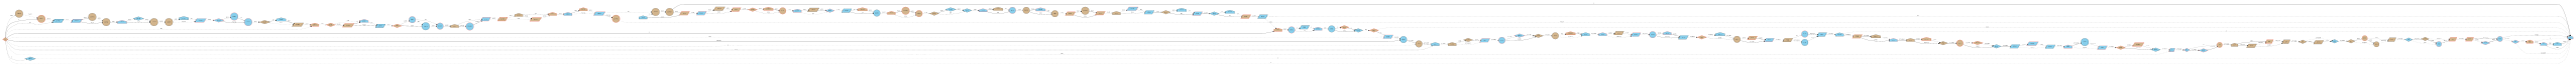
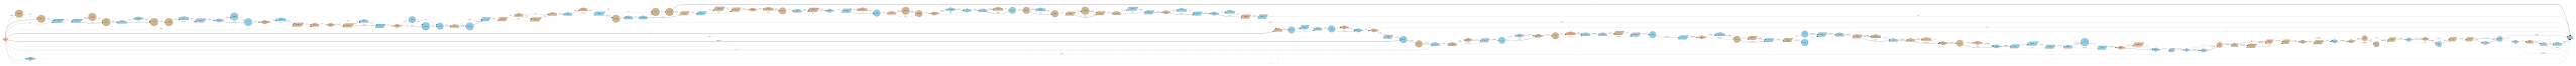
  digraph {
    fontname="Courier Prime"
    rankdir=LR
    node [color=red fillcolor=skyblue fontname="Courier Prime" shape=parallelogram style=filled]
    edge [arrowhead=tee fontname="Courier Prime" style=dotted]
    81 [shape=diamond]
    2
    102 [fillcolor=tan shape=circle]
    8517 [shape=diamond]
    117 [color=black fillcolor=tan shape=house]
    138 [fillcolor=tan]
    8536 [color=black fillcolor=tan]
    159 [color=black fillcolor=tan]
    165 [color=black fillcolor=tan shape=diamond]
    186 [color=black shape=diamond]
    8578 [color=black fillcolor=tan]
    237 [color=black fillcolor=tan shape=diamond]
    243 [fillcolor=tan shape=circle]
    258 [color=black fillcolor=tan shape=circle]
    273 [color=black fillcolor=tan]
    345 [color=black shape=diamond]
    369 [color=black fillcolor=tan shape=diamond]
    375 [shape=circle]
    390 [fillcolor=tan]
    477 [fillcolor=tan]
    498 [shape=circle]
    8656 [shape=diamond]
    1 [shape=house]
    564 [shape=diamond]
    632 [fillcolor=tan shape=house]
    666 [shape=house]
    1982 [color=black shape=house]
    2004 [fillcolor=tan shape=house]
    2028 [fillcolor=tan shape=diamond]
    2067 [shape=house]
    12569 [fillcolor=tan]
    2073 [color=black]
    2094 [fillcolor=tan shape=diamond]
    2103 [shape=circle]
    12616 [color=black shape=circle]
    2124 [shape=circle]
    2151 [color=black fillcolor=tan shape=house]
    2172
    12638 [shape=circle]
    2190 [fillcolor=tan]
    2204 [color=black fillcolor=tan shape=house]
    12645 [fillcolor=tan]
    2235 [fillcolor=tan shape=house]
    2268 [shape=house]
    2274 [fillcolor=tan shape=house]
    12695
+   2307 [shape=house]
    12897 [color=black fillcolor=tan shape=circle]
    12705 [fillcolor=tan shape=circle]
    2313 [color=black shape=house]
    12910 [color=black fillcolor=tan shape=circle]
    2334 [fillcolor=tan]
    2361
    2421 [fillcolor=tan]
    12973 [color=black fillcolor=tan]
    2499 [fillcolor=tan shape=diamond]
    2535 [fillcolor=tan shape=circle]
    13008 [fillcolor=tan shape=house]
    2547 [shape=house]
    2580 [shape=diamond]
    13040 [color=black fillcolor=tan]
    2583 [color=black]
    2604 [color=black shape=circle]
    13060 [fillcolor=tan shape=house]
    2658 [fillcolor=tan shape=house]
    2688 [fillcolor=tan shape=circle]
    13089 [fillcolor=tan shape=circle]
    2730 [color=black fillcolor=tan shape=diamond]
    2751 [color=black shape=diamond]
    13109 [color=black shape=diamond]
    2775 [shape=house]
    2814 [shape=circle]
    13147 [color=black fillcolor=tan shape=house]
    2829 [color=black fillcolor=tan shape=circle]
    2886 [color=black fillcolor=tan shape=circle]
    13203 [shape=house]
    2901 [fillcolor=tan]
    2922 [fillcolor=tan]
    13223 [color=black fillcolor=tan shape=circle]
    2982 [color=black fillcolor=tan shape=house]
    3036 [color=black]
    13276
    3078 [color=black fillcolor=tan shape=diamond]
    3142
    13339 [color=black shape=house]
    3164 [color=black shape=diamond]
    3204 [fillcolor=tan]
    13378 [color=black shape=house]
    3219 [color=black]
    3552 [fillcolor=tan shape=house]
    3641 [shape=circle]
    3662 [shape=house]
    5964 [color=black]
    3672 [color=black shape=circle]
    3699 [color=black shape=diamond]
    5990 [fillcolor=tan shape=diamond]
    3963 [fillcolor=tan shape=diamond]
    6899
    6965 [color=black shape=circle]
    7033 [color=black fillcolor=tan shape=circle]
    7067 [color=black shape=house]
    7106 [color=black fillcolor=tan shape=house]
    7127
    7579 [color=black fillcolor=tan shape=diamond]
    7179 [shape=circle]
    7200 [color=black fillcolor=tan shape=diamond]
    10657 [shape=diamond]
    7209 [color=black fillcolor=tan shape=circle]
    7230 [color=black shape=house]
    10843 [fillcolor=tan shape=house]
    7300 [shape=house]
    7321
    7599 [color=black fillcolor=tan]
    7353 [shape=circle]
    7374 [color=black]
-   7619 [shape=house]
    7440 [fillcolor=tan shape=diamond]
    7461 [color=black fillcolor=tan shape=circle]
    10677 [color=black shape=house]
    7497
    7654 [fillcolor=tan]
    7506 [color=black fillcolor=tan]
    7516 [color=black shape=circle]
    7530 [shape=circle]
    7537 [color=black]
    7559 [color=black shape=house]
    7888 [fillcolor=tan]
    7909 [shape=house]
    10697 [color=black fillcolor=tan shape=house]
    7930 [color=black fillcolor=tan shape=house]
    7951 [color=black fillcolor=tan shape=diamond]
    10717 [fillcolor=tan shape=house]
    8044 [fillcolor=tan shape=circle]
    8065 [color=black shape=diamond]
    10737 [fillcolor=tan shape=diamond]
    8316 [color=black]
    8337 [color=black]
    10757
    8352 [shape=house]
    8373
    10777 [color=black shape=circle]
    8409 [fillcolor=tan shape=diamond]
    8436 [color=black shape=diamond]
    10803 [fillcolor=tan]
    10637 [color=black shape=diamond]
    10890 [color=black fillcolor=tan shape=circle]
    10891 [fillcolor=tan shape=circle]
    11781 [color=black]
    11835
    11856 [color=black fillcolor=tan shape=circle]
    12725 [color=black fillcolor=tan shape=circle]
    11967 [shape=house]
    11988 [color=black fillcolor=tan shape=circle]
    12745 [color=black shape=diamond]
    12009 [color=black fillcolor=tan shape=circle]
    12030
    12765 [color=black shape=house]
    12084 [shape=diamond]
    12105 [shape=circle]
    12785 [shape=circle]
    12387 [color=black fillcolor=tan shape=diamond]
    12408 [color=black fillcolor=tan]
    12805 [color=black shape=house]
    0 [fillcolor=tan shape=diamond]
    81 -> 102 [arrowhead=odot label=582 style=dashed]
    81 -> 8517 [arrowhead=dot label=274086 style=solid]
    2 -> 81 [arrowhead=dot label=274668]
    102 -> 117 [arrowhead=odot label=274668 style=solid]
    8517 -> 102 [label=274086 style=solid]
    117 -> 138 [arrowhead=odot label=582 style=solid]
    117 -> 8536 [arrowhead=dot label=274086 style=solid]
    138 -> 159 [arrowhead=dot label=269399]
    8536 -> 138 [label=268817]
    8536 -> 159 [label=5269 style=dashed]
    159 -> 165 [label=274668 style=dashed]
    165 -> 186 [label=269399]
    165 -> 8578 [arrowhead=odot label=5269 style=solid]
    186 -> 237 [label=274668]
    8578 -> 186 [arrowhead=dot label=5269 style=dashed]
    237 -> 243 [arrowhead=odot label=3187 style=solid]
    237 -> 258 [arrowhead=odot label=271481]
    243 -> 258 [label=582 style=solid]
    243 -> 273 [arrowhead=odot label=2605 style=dashed]
    258 -> 273 [label=272063]
    273 -> 345 [arrowhead=odot label=274668 style=dashed]
    345 -> 369 [arrowhead=odot label=272063 style=solid]
    345 -> 375 [arrowhead=odot label=2605]
    369 -> 375 [arrowhead=dot label=3246 style=solid]
    369 -> 390 [arrowhead=dot label=268817]
    375 -> 390 [arrowhead=odot label=5851 style=solid]
    390 -> 477 [arrowhead=dot label=274668 style=dashed]
    477 -> 498 [label=272063 style=solid]
    477 -> 8656 [arrowhead=dot label=2605]
    498 -> 1 [arrowhead=dot label=3428 style=dashed]
    498 -> 564 [arrowhead=odot label=271240]
    8656 -> 498 [label=2605 style=solid]
    564 -> 1 [arrowhead=dot label=268817]
    564 -> 632 [arrowhead=dot label=2423 style=dashed]
    632 -> 1 [arrowhead=odot label=1]
    632 -> 666 [arrowhead=dot label=2422 style=dashed]
    666 -> 1 [arrowhead=odot label=1840 style=dashed]
    666 -> 1982 [label=582 style=solid]
    1982 -> 1 [arrowhead=dot label=582 style=solid]
    2004 -> 2028 [arrowhead=odot label=8805]
    2028 -> 2067 [arrowhead=dot label=324]
    2028 -> 12569 [arrowhead=dot label=8481 style=dashed]
    2067 -> 2073 [label=1147 style=dashed]
    12569 -> 2067 [arrowhead=dot label=823 style=solid]
    12569 -> 2073 [label=7658 style=solid]
    2073 -> 2094 [label=8805]
    2094 -> 2103 [label=1147 style=dashed]
    2094 -> 12616 [arrowhead=odot label=7658 style=solid]
    2103 -> 12616 [label=823]
    2103 -> 2124 [arrowhead=dot label=324 style=dashed]
    12616 -> 2124 [arrowhead=dot label=8481 style=dashed]
    2124 -> 2151 [arrowhead=dot label=8805 style=solid]
    2151 -> 2172 [label=1147 style=dashed]
    2151 -> 12638 [label=7658 style=solid]
    2172 -> 2190 [arrowhead=odot label=8805]
    12638 -> 2172 [label=7658 style=solid]
    2190 -> 2204 [arrowhead=odot label=7982]
    2190 -> 12645 [arrowhead=odot label=823]
    2204 -> 12645 [arrowhead=dot label=7658]
    2204 -> 2235 [arrowhead=dot label=324 style=dashed]
    12645 -> 2235 [arrowhead=odot label=8481]
    2235 -> 2268 [label=8805 style=solid]
    2268 -> 2274 [arrowhead=dot label=1147 style=solid]
    2268 -> 12695 [arrowhead=odot label=7658]
    2274 -> 12695 [arrowhead=odot label=823]
+   2274 -> 2307 [label=324]
    12695 -> 12897 [arrowhead=dot label=823]
    12695 -> 12705 [arrowhead=dot label=7658 style=solid]
+   2307 -> 2313 [arrowhead=odot label=325]
    12897 -> 12910 [arrowhead=dot label=824]
    12705 -> 1 [label=7657]
+   12705 -> 2307 [label=1 style=dashed]
    2313 -> 12897 [arrowhead=dot label=1]
    2313 -> 2334 [arrowhead=odot label=324 style=solid]
    12910 -> 1 [arrowhead=dot label=1 style=solid]
    12910 -> 2334 [arrowhead=odot label=823 style=dashed]
    2334 -> 2361 [arrowhead=dot label=1147]
    2361 -> 2421 [arrowhead=dot label=324 style=dashed]
    2361 -> 12973 [arrowhead=dot label=823]
    2421 -> 2499 [arrowhead=odot label=1147 style=solid]
    12973 -> 2421 [label=823]
    2499 -> 2535 [arrowhead=odot label=324 style=dashed]
    2499 -> 13008 [label=823]
    2535 -> 2547 [arrowhead=dot label=1147]
    13008 -> 2535 [arrowhead=dot label=823 style=solid]
    2547 -> 2580 [arrowhead=odot label=324]
    2547 -> 13040 [label=823 style=dashed]
    2580 -> 2583 [arrowhead=odot label=1147]
    13040 -> 2580 [label=823 style=solid]
    2583 -> 2604 [arrowhead=dot label=324 style=solid]
    2583 -> 13060 [label=823 style=dashed]
    2604 -> 2658 [arrowhead=odot label=1147]
    13060 -> 2604 [arrowhead=odot label=823 style=dashed]
    2658 -> 2688 [label=324 style=dashed]
    2658 -> 13089 [arrowhead=odot label=823 style=solid]
    2688 -> 2730 [arrowhead=odot label=1147]
    13089 -> 2688 [label=823 style=solid]
    2730 -> 2751 [arrowhead=odot label=324 style=dashed]
    2730 -> 13109 [arrowhead=odot label=823 style=solid]
    2751 -> 2775 [arrowhead=dot label=1147 style=solid]
    13109 -> 2751 [label=823 style=dashed]
    2775 -> 2814 [arrowhead=odot label=324 style=solid]
    2775 -> 13147 [arrowhead=dot label=823 style=solid]
    2814 -> 2829 [arrowhead=odot label=1147 style=dashed]
    13147 -> 2814 [label=823]
    2829 -> 2886 [label=324 style=solid]
    2829 -> 13203 [arrowhead=odot label=823 style=solid]
    2886 -> 2901 [label=1147]
    13203 -> 2886 [arrowhead=odot label=823 style=dashed]
    2901 -> 2922 [arrowhead=odot label=324 style=solid]
    2901 -> 13223 [arrowhead=dot label=823 style=dashed]
    2922 -> 2982 [arrowhead=odot label=1147 style=dashed]
    13223 -> 2922 [label=823 style=solid]
    2982 -> 3036 [arrowhead=odot label=324 style=dashed]
    2982 -> 13276 [label=823]
    3036 -> 3078 [arrowhead=odot label=1147 style=solid]
    13276 -> 3036 [arrowhead=odot label=823 style=dashed]
    3078 -> 3142 [arrowhead=dot label=324 style=solid]
    3078 -> 13339 [label=823]
    3142 -> 3164 [label=1147 style=solid]
    13339 -> 3142 [label=823]
    3164 -> 3204 [label=324 style=solid]
    3164 -> 13378 [label=823 style=dashed]
    3204 -> 3219 [arrowhead=odot label=1147 style=solid]
    13378 -> 3204 [arrowhead=odot label=823]
    3219 -> 1 [arrowhead=dot label=823 style=dashed]
    3219 -> 3552 [arrowhead=dot label=324]
    3552 -> 3641 [label=325 style=solid]
    3641 -> 3662 [arrowhead=dot label=324 style=dashed]
    3641 -> 5964 [arrowhead=dot label=1]
    3662 -> 3672 [arrowhead=odot label=325]
    5964 -> 3662 [arrowhead=odot label=1]
    3672 -> 3699 [label=324 style=solid]
    3672 -> 5990 [arrowhead=dot label=1 style=dashed]
    3699 -> 3963 [arrowhead=dot label=325]
    5990 -> 3699 [label=1 style=solid]
    3963 -> 1 [arrowhead=odot label=324]
    3963 -> 6899 [arrowhead=odot label=1 style=solid]
    6899 -> 6965 [arrowhead=dot label=3429]
    6965 -> 7033 [arrowhead=odot label=272246 style=solid]
    7033 -> 7067 [arrowhead=odot label=272247 style=solid]
    7067 -> 7106 [arrowhead=odot label=274087]
    7106 -> 7127 [arrowhead=odot label=272247]
    7106 -> 7579 [label=1840 style=dashed]
    7127 -> 7179 [label=274087]
    7579 -> 7127 [label=1840 style=solid]
    7179 -> 7200 [arrowhead=dot label=2606 style=solid]
    7179 -> 10657 [arrowhead=odot label=271481 style=dashed]
    7200 -> 7209 [label=274087 style=dashed]
    10657 -> 7200 [arrowhead=dot label=271481 style=dashed]
    7209 -> 7230 [label=273322]
    7209 -> 10843 [arrowhead=dot label=765]
    7230 -> 7300 [label=274087]
    10843 -> 7230 [arrowhead=dot label=765 style=solid]
    7300 -> 7321 [arrowhead=dot label=272247]
    7300 -> 7599 [arrowhead=dot label=1840]
    7321 -> 7353 [arrowhead=dot label=274087]
    7599 -> 7321 [arrowhead=dot label=1840 style=dashed]
    7353 -> 7374 [arrowhead=dot label=271482 style=solid]
-   7353 -> 7619 [arrowhead=odot label=2605 style=dashed]
    7374 -> 7440 [arrowhead=dot label=274087 style=dashed]
-   7619 -> 7374 [label=2605 style=solid]
    7440 -> 7461 [arrowhead=odot label=2606 style=dashed]
    7440 -> 10677 [arrowhead=dot label=271481]
    7461 -> 7497 [arrowhead=dot label=272247 style=solid]
    7461 -> 7654 [label=1840 style=dashed]
    10677 -> 7461 [arrowhead=odot label=271481 style=dashed]
    7497 -> 7506 [label=274087]
    7654 -> 7497 [arrowhead=dot label=1840 style=solid]
    7506 -> 7516 [label=273322]
    7506 -> 7530 [arrowhead=odot label=765 style=dashed]
    7516 -> 7537 [arrowhead=dot label=1840 style=dashed]
    7530 -> 7537 [arrowhead=dot label=272247 style=solid]
    7537 -> 7559 [label=274087 style=solid]
    7559 -> 1 [arrowhead=odot label=1]
    7559 -> 7888 [label=274086 style=dashed]
    7888 -> 7909 [label=1840 style=solid]
    7888 -> 10697 [arrowhead=dot label=272246 style=solid]
    7909 -> 7930 [label=274086 style=solid]
    10697 -> 7909 [label=272246]
    7930 -> 7951 [arrowhead=dot label=270657 style=solid]
    7930 -> 10717 [label=3429 style=solid]
    7951 -> 8044 [arrowhead=dot label=274086 style=solid]
    10717 -> 7951 [arrowhead=dot label=3429 style=dashed]
    8044 -> 8065 [arrowhead=odot label=1840 style=solid]
    8044 -> 10737 [label=272246]
    8065 -> 8316 [label=274086 style=solid]
    10737 -> 8065 [arrowhead=dot label=272246 style=dashed]
    8316 -> 8337 [arrowhead=odot label=270657]
    8316 -> 10757 [label=3429 style=dashed]
    8337 -> 8352 [label=274086]
    10757 -> 8337 [arrowhead=odot label=3429]
    8352 -> 8373 [arrowhead=odot label=1840]
    8352 -> 10777 [label=272246 style=solid]
    8373 -> 8409 [arrowhead=dot label=274086]
    10777 -> 8373 [arrowhead=odot label=272246 style=dashed]
    8409 -> 8436 [arrowhead=odot label=270657 style=solid]
    8409 -> 10803 [arrowhead=odot label=3429 style=dashed]
    8436 -> 2 [arrowhead=dot label=274086]
    10803 -> 8436 [label=3429 style=dashed]
    10637 -> 1 [label=1]
    10890 -> 10891 [arrowhead=dot label=7657]
    10891 -> 11781 [arrowhead=dot label=7658 style=dashed]
    11781 -> 11835 [label=8481]
    11835 -> 11856 [label=7658 style=solid]
    11835 -> 12725 [arrowhead=odot label=823 style=solid]
    11856 -> 11967 [arrowhead=dot label=8481 style=solid]
    12725 -> 11856 [label=823]
    11967 -> 11988 [label=7658 style=solid]
    11967 -> 12745 [arrowhead=odot label=823 style=dashed]
    11988 -> 12009 [label=8481]
    12745 -> 11988 [arrowhead=dot label=823]
    12009 -> 12030 [arrowhead=dot label=7658]
    12009 -> 12765 [label=823]
    12030 -> 12084 [label=8481]
    12765 -> 12030 [arrowhead=odot label=823]
    12084 -> 12105 [arrowhead=odot label=7658 style=solid]
    12084 -> 12785 [label=823 style=dashed]
    12105 -> 12387 [arrowhead=dot label=8481 style=dashed]
    12785 -> 12105 [arrowhead=odot label=823 style=solid]
    12387 -> 12408 [label=7658]
    12387 -> 12805 [arrowhead=dot label=823 style=solid]
    12408 -> 2004 [label=8481 style=dashed]
    12805 -> 12408 [label=823 style=solid]
    0 -> 2 [arrowhead=odot label=582]
    0 -> 1 [arrowhead=odot label=1]
    0 -> 2004 [arrowhead=dot label=324]
    0 -> 3552 [arrowhead=dot label=1 style=solid]
    0 -> 6899 [arrowhead=odot label=3428]
    0 -> 6965 [label=268817 style=solid]
    0 -> 7033 [arrowhead=odot label=1]
    0 -> 7067 [arrowhead=odot label=1840 style=dashed]
    0 -> 10637 [arrowhead=odot label=1 style=dashed]
    0 -> 10890 [arrowhead=odot label=7657 style=dashed]
    0 -> 10891 [label=1 style=solid]
    0 -> 11781 [arrowhead=dot label=823 style=dashed]
  }
